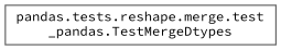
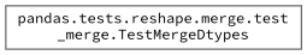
  digraph {
    rankdir=LR
    fontname="Source Code Pro"
-   n1 [color=grey40 fillcolor=white fontname="Source Code Pro" fontsize=10 height=0.2 label="pandas.tests.reshape.merge.test\l_pandas.TestMergeDtypes" shape=box style=filled width=0.4]
+   n1 [color=grey40 fillcolor=white fontname="Source Code Pro" fontsize=10 height=0.2 label="pandas.tests.reshape.merge.test\l_merge.TestMergeDtypes" shape=box style=filled width=0.4]
  }
